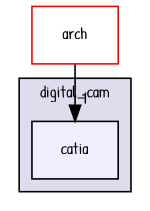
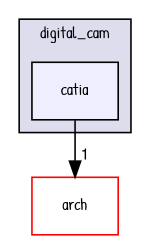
  digraph {
    compound=true
    fontname="Patrick Hand"
    node [fontname="Patrick Hand" fontsize=10 shape=box style=filled]
    n1 [fillcolor="#eeeeff" label=catia pencolor=black]
    n2 [color=red fillcolor=white label=arch]
    subgraph cluster_1 {
      bgcolor="#ddddee"
      fontsize=10
      label=digital_cam
      pencolor=black
      n1
    }
-   n2 -> n1 [headlabel=1 labeldistance=1.5 labelfontname=FreeSans labelfontsize=10 fontname="Patrick Hand"]
+   n1 -> n2 [headlabel=1 labeldistance=1.5 labelfontname=FreeSans labelfontsize=10 fontname="Patrick Hand"]
  }
